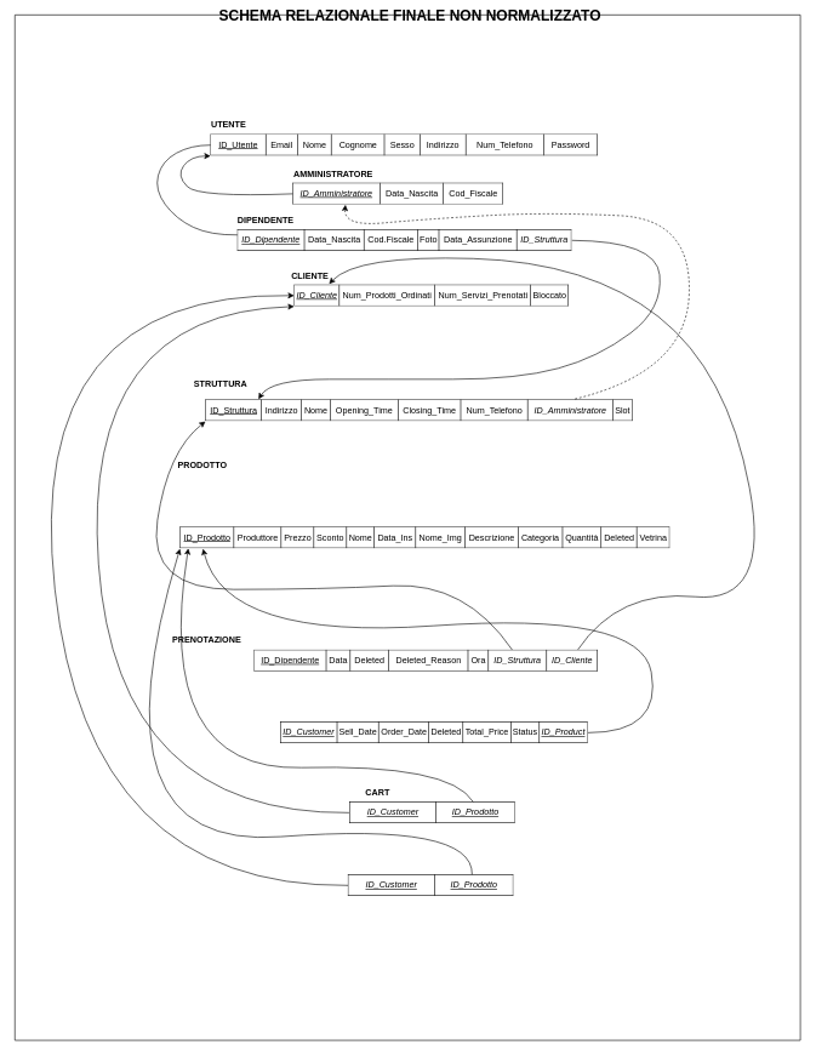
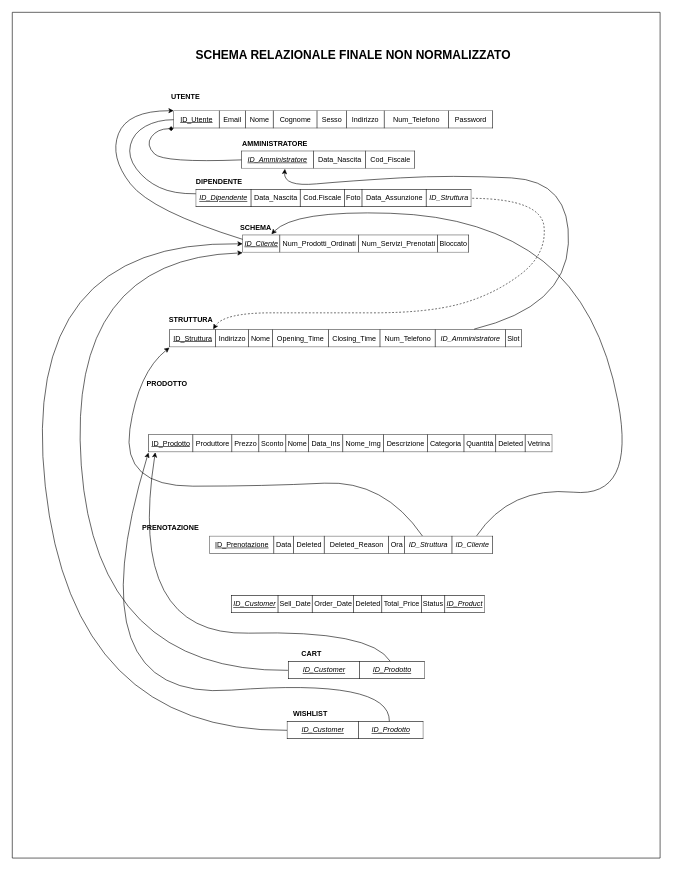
  <mxCell id="0" />
  <mxCell id="1" parent="0" />
  <mxCell id="2" value="&lt;table border=&quot;1&quot; width=&quot;100%&quot; style=&quot;width: 100% ; height: 100% ; border-collapse: collapse ; border: 1px solid rgb(0 , 0 , 0)&quot;&gt;&lt;tbody&gt;&lt;tr&gt;&lt;td&gt;&lt;u&gt;&lt;i&gt;ID_Dipendente&lt;/i&gt;&lt;/u&gt;&lt;/td&gt;&lt;td&gt;Data_Nascita&lt;/td&gt;&lt;td&gt;Cod.Fiscale&lt;/td&gt;&lt;td&gt;Foto&lt;/td&gt;&lt;td&gt;Data_Assunzione&lt;/td&gt;&lt;td&gt;&lt;i&gt;ID_Struttura&lt;/i&gt;&lt;/td&gt;&lt;/tr&gt;&lt;/tbody&gt;&lt;/table&gt;" style="text;html=1;strokeColor=none;fillColor=none;overflow=fill;align=center;" parent="1" vertex="1"><mxGeometry x="326" y="315" width="460" height="30" as="geometry" /></mxCell>
  <mxCell id="3" value="&lt;b&gt;DIPENDENTE&lt;/b&gt;" style="text;html=1;strokeColor=none;fillColor=none;align=center;verticalAlign=middle;whiteSpace=wrap;rounded=0;" parent="1" vertex="1"><mxGeometry x="345" y="292" width="40" height="20" as="geometry" /></mxCell>
  <mxCell id="4" value="&lt;table border=&quot;1&quot; width=&quot;100%&quot; style=&quot;width: 100% ; height: 100% ; border-collapse: collapse ; border: 1px solid rgb(0 , 0 , 0)&quot;&gt;&lt;tbody&gt;&lt;tr&gt;&lt;td&gt;&lt;u&gt;ID_Struttura&lt;/u&gt;&lt;/td&gt;&lt;td&gt;Indirizzo&lt;/td&gt;&lt;td&gt;Nome&lt;/td&gt;&lt;td&gt;Opening_Time&lt;/td&gt;&lt;td&gt;Closing_Time&lt;/td&gt;&lt;td&gt;Num_Telefono&lt;/td&gt;&lt;td&gt;&lt;i&gt;ID_Amministratore&lt;/i&gt;&lt;/td&gt;&lt;td&gt;Slot&lt;/td&gt;&lt;/tr&gt;&lt;/tbody&gt;&lt;/table&gt;" style="text;html=1;strokeColor=none;fillColor=none;overflow=fill;align=center;" parent="1" vertex="1"><mxGeometry x="282" y="549" width="588" height="30" as="geometry" /></mxCell>
- <mxCell id="5" value="&lt;b&gt;STRUTTURA&lt;/b&gt;" style="text;html=1;strokeColor=none;fillColor=none;align=center;verticalAlign=middle;whiteSpace=wrap;rounded=0;" parent="1" vertex="1"><mxGeometry x="283" y="517" width="40" height="20" as="geometry" /></mxCell>
- <mxCell id="6" value="&lt;table border=&quot;1&quot; width=&quot;100%&quot; style=&quot;width: 100% ; height: 100% ; border-collapse: collapse ; border: 1px solid rgb(0 , 0 , 0)&quot;&gt;&lt;tbody&gt;&lt;tr&gt;&lt;td&gt;&lt;u&gt;ID_Dipendente&lt;/u&gt;&lt;/td&gt;&lt;td&gt;Data&lt;/td&gt;&lt;td&gt;Deleted&lt;/td&gt;&lt;td&gt;Deleted_Reason&lt;/td&gt;&lt;td&gt;Ora&lt;/td&gt;&lt;td&gt;&lt;i&gt;ID_Struttura&lt;/i&gt;&lt;/td&gt;&lt;td&gt;&lt;i&gt;ID_Cliente&lt;/i&gt;&lt;/td&gt;&lt;/tr&gt;&lt;/tbody&gt;&lt;/table&gt;" style="text;html=1;strokeColor=none;fillColor=none;overflow=fill;align=center;" parent="1" vertex="1"><mxGeometry x="349" y="893" width="473" height="30" as="geometry" /></mxCell>
+ <mxCell id="5" value="&lt;b&gt;STRUTTURA&lt;/b&gt;" style="text;html=1;strokeColor=none;fillColor=none;align=center;verticalAlign=middle;whiteSpace=wrap;rounded=0;" parent="1" vertex="1"><mxGeometry x="298" y="522" width="40" height="20" as="geometry" /></mxCell>
+ <mxCell id="6" value="&lt;table border=&quot;1&quot; width=&quot;100%&quot; style=&quot;width: 100% ; height: 100% ; border-collapse: collapse ; border: 1px solid rgb(0 , 0 , 0)&quot;&gt;&lt;tbody&gt;&lt;tr&gt;&lt;td&gt;&lt;u&gt;ID_Prenotazione&lt;/u&gt;&lt;/td&gt;&lt;td&gt;Data&lt;/td&gt;&lt;td&gt;Deleted&lt;/td&gt;&lt;td&gt;Deleted_Reason&lt;/td&gt;&lt;td&gt;Ora&lt;/td&gt;&lt;td&gt;&lt;i&gt;ID_Struttura&lt;/i&gt;&lt;/td&gt;&lt;td&gt;&lt;i&gt;ID_Cliente&lt;/i&gt;&lt;/td&gt;&lt;/tr&gt;&lt;/tbody&gt;&lt;/table&gt;" style="text;html=1;strokeColor=none;fillColor=none;overflow=fill;align=center;" parent="1" vertex="1"><mxGeometry x="349" y="893" width="473" height="30" as="geometry" /></mxCell>
  <mxCell id="7" value="&lt;b&gt;PRENOTAZIONE&lt;/b&gt;" style="text;html=1;strokeColor=none;fillColor=none;align=center;verticalAlign=middle;whiteSpace=wrap;rounded=0;" parent="1" vertex="1"><mxGeometry x="264" y="870" width="40" height="20" as="geometry" /></mxCell>
  <mxCell id="8" value="&lt;table style=&quot;width: 100% ; height: 100% ; border-collapse: collapse ; border: 1px solid rgb(0 , 0 , 0)&quot; width=&quot;100%&quot; border=&quot;1&quot;&gt;&lt;tbody&gt;&lt;tr&gt;&lt;td&gt;&lt;u&gt;&lt;i&gt;ID_Cliente&lt;/i&gt;&lt;/u&gt;&lt;/td&gt;&lt;td&gt;Num_Prodotti_Ordinati&lt;/td&gt;&lt;td&gt;Num_Servizi_Prenotati&lt;/td&gt;&lt;td&gt;Bloccato&lt;/td&gt;&lt;/tr&gt;&lt;/tbody&gt;&lt;/table&gt;" style="text;html=1;strokeColor=none;fillColor=none;overflow=fill;align=center;" parent="1" vertex="1"><mxGeometry x="404" y="391" width="378" height="30" as="geometry" /></mxCell>
- <mxCell id="9" value="&lt;b&gt;CLIENTE&lt;/b&gt;" style="text;html=1;strokeColor=none;fillColor=none;align=center;verticalAlign=middle;whiteSpace=wrap;rounded=0;" parent="1" vertex="1"><mxGeometry x="405.5" y="369" width="40" height="20" as="geometry" /></mxCell>
+ <mxCell id="9" value="&lt;b&gt;SCHEMA&lt;/b&gt;" style="text;html=1;strokeColor=none;fillColor=none;align=center;verticalAlign=middle;whiteSpace=wrap;rounded=0;" parent="1" vertex="1"><mxGeometry x="405.5" y="369" width="40" height="20" as="geometry" /></mxCell>
  <mxCell id="10" value="&lt;table border=&quot;1&quot; width=&quot;100%&quot; style=&quot;width: 100% ; height: 100% ; border-collapse: collapse ; border: 1px solid rgb(0 , 0 , 0)&quot;&gt;&lt;tbody&gt;&lt;tr&gt;&lt;td&gt;&lt;u&gt;ID_Prodotto&lt;/u&gt;&lt;/td&gt;&lt;td&gt;Produttore&lt;/td&gt;&lt;td&gt;Prezzo&lt;/td&gt;&lt;td&gt;Sconto&lt;/td&gt;&lt;td&gt;Nome&lt;/td&gt;&lt;td&gt;Data_Ins&lt;/td&gt;&lt;td&gt;Nome_Img&lt;/td&gt;&lt;td&gt;Descrizione&lt;/td&gt;&lt;td&gt;Categoria&lt;/td&gt;&lt;td&gt;Quantità&lt;/td&gt;&lt;td&gt;Deleted&lt;/td&gt;&lt;td&gt;Vetrina&lt;/td&gt;&lt;/tr&gt;&lt;/tbody&gt;&lt;/table&gt;" style="text;html=1;strokeColor=none;fillColor=none;overflow=fill;align=center;" parent="1" vertex="1"><mxGeometry x="247" y="724" width="674" height="30" as="geometry" /></mxCell>
  <mxCell id="11" value="&lt;b&gt;PRODOTTO&lt;/b&gt;" style="text;html=1;strokeColor=none;fillColor=none;align=center;verticalAlign=middle;whiteSpace=wrap;rounded=0;" parent="1" vertex="1"><mxGeometry x="258" y="630" width="40" height="20" as="geometry" /></mxCell>
- <mxCell id="12" value="" style="curved=1;endArrow=none;html=1;entryX=1;entryY=0.5;entryDx=0;entryDy=0;exitX=0.124;exitY=-0.02;exitDx=0;exitDy=0;exitPerimeter=0;endFill=0;startArrow=classic;startFill=1;" parent="1" source="4" target="2" edge="1"><mxGeometry width="50" height="50" relative="1" as="geometry"><mxPoint x="382" y="494" as="sourcePoint" /><mxPoint x="882" y="454" as="targetPoint" /><Array as="points"><mxPoint x="372" y="521" /><mxPoint x="532" y="521" /><mxPoint x="712" y="521" /><mxPoint x="822" y="491" /><mxPoint x="911" y="424" /><mxPoint x="902" y="331" /></Array></mxGeometry></mxCell>
- <mxCell id="13" value="" style="curved=1;endArrow=classic;html=1;entryX=0.25;entryY=1;entryDx=0;entryDy=0;fontColor=#FF0505;strokeColor=#000000;exitX=0.864;exitY=-0.029;exitDx=0;exitDy=0;exitPerimeter=0;dashed=1;" parent="1" source="4" target="17" edge="1"><mxGeometry width="50" height="50" relative="1" as="geometry"><mxPoint x="482" y="464" as="sourcePoint" /><mxPoint x="532" y="414" as="targetPoint" /><Array as="points"><mxPoint x="942" y="511" /><mxPoint x="952" y="301" /><mxPoint x="752" y="291" /><mxPoint x="582" y="301" /><mxPoint x="472" y="311" /></Array></mxGeometry></mxCell>
+ <mxCell id="12" value="" style="curved=1;endArrow=none;html=1;entryX=1;entryY=0.5;entryDx=0;entryDy=0;exitX=0.124;exitY=-0.02;exitDx=0;exitDy=0;exitPerimeter=0;endFill=0;startArrow=classic;startFill=1;dashed=1;" parent="1" source="4" target="2" edge="1"><mxGeometry width="50" height="50" relative="1" as="geometry"><mxPoint x="382" y="494" as="sourcePoint" /><mxPoint x="882" y="454" as="targetPoint" /><Array as="points"><mxPoint x="372" y="521" /><mxPoint x="532" y="521" /><mxPoint x="712" y="521" /><mxPoint x="822" y="491" /><mxPoint x="911" y="424" /><mxPoint x="902" y="331" /></Array></mxGeometry></mxCell>
+ <mxCell id="13" value="" style="curved=1;endArrow=classic;html=1;entryX=0.25;entryY=1;entryDx=0;entryDy=0;fontColor=#FF0505;strokeColor=#000000;exitX=0.864;exitY=-0.029;exitDx=0;exitDy=0;exitPerimeter=0;" parent="1" source="4" target="17" edge="1"><mxGeometry width="50" height="50" relative="1" as="geometry"><mxPoint x="482" y="464" as="sourcePoint" /><mxPoint x="532" y="414" as="targetPoint" /><Array as="points"><mxPoint x="942" y="511" /><mxPoint x="952" y="301" /><mxPoint x="752" y="291" /><mxPoint x="582" y="301" /><mxPoint x="472" y="311" /></Array></mxGeometry></mxCell>
  <mxCell id="14" value="" style="curved=1;endArrow=classic;html=1;strokeColor=#000000;entryX=0.127;entryY=-0.038;entryDx=0;entryDy=0;exitX=0.941;exitY=-0.006;exitDx=0;exitDy=0;exitPerimeter=0;entryPerimeter=0;" parent="1" source="6" target="8" edge="1"><mxGeometry width="50" height="50" relative="1" as="geometry"><mxPoint x="580" y="643" as="sourcePoint" /><mxPoint x="320" y="373" as="targetPoint" /><Array as="points"><mxPoint x="850" y="810" /><mxPoint x="1060" y="830" /><mxPoint x="1000" y="510" /><mxPoint x="810" y="360" /><mxPoint x="490" y="350" /></Array></mxGeometry></mxCell>
  <mxCell id="15" value="&lt;table border=&quot;1&quot; width=&quot;100%&quot; style=&quot;width: 100% ; height: 100% ; border-collapse: collapse ; border: 1px solid rgb(0 , 0 , 0)&quot;&gt;&lt;tbody&gt;&lt;tr&gt;&lt;td&gt;&lt;u&gt;ID_Customer&lt;/u&gt;&lt;/td&gt;&lt;td&gt;&lt;span style=&quot;font-style: normal&quot;&gt;Sell_Date&lt;/span&gt;&lt;/td&gt;&lt;td&gt;&lt;span style=&quot;font-style: normal&quot;&gt;Order_Date&lt;/span&gt;&lt;/td&gt;&lt;td&gt;&lt;span style=&quot;font-style: normal&quot;&gt;Deleted&lt;/span&gt;&lt;/td&gt;&lt;td&gt;&lt;span style=&quot;font-style: normal&quot;&gt;Total_Price&lt;/span&gt;&lt;/td&gt;&lt;td&gt;&lt;span style=&quot;font-style: normal&quot;&gt;Status&lt;/span&gt;&lt;/td&gt;&lt;td&gt;&lt;u&gt;ID_Product&lt;/u&gt;&lt;/td&gt;&lt;/tr&gt;&lt;/tbody&gt;&lt;/table&gt;" style="text;html=1;strokeColor=none;fillColor=none;overflow=fill;align=center;fontStyle=2" parent="1" vertex="1"><mxGeometry x="385" y="992" width="423" height="30" as="geometry" /></mxCell>
- <mxCell id="16" value="" style="curved=1;endArrow=classic;html=1;strokeColor=#000000;exitX=1;exitY=0.5;exitDx=0;exitDy=0;entryX=0.047;entryY=1.004;entryDx=0;entryDy=0;entryPerimeter=0;" parent="1" source="15" target="10" edge="1"><mxGeometry width="50" height="50" relative="1" as="geometry"><mxPoint x="242" y="927" as="sourcePoint" /><mxPoint x="321" y="751" as="targetPoint" /><Array as="points"><mxPoint x="910" y="1007" /><mxPoint x="880" y="840" /><mxPoint x="310" y="880" /></Array></mxGeometry></mxCell>
  <mxCell id="17" value="&lt;table border=&quot;1&quot; width=&quot;100%&quot; style=&quot;width: 100% ; height: 100% ; border-collapse: collapse ; border: 1px solid rgb(0 , 0 , 0)&quot;&gt;&lt;tbody&gt;&lt;tr&gt;&lt;td&gt;&lt;u&gt;&lt;i&gt;ID_Amministratore&lt;/i&gt;&lt;/u&gt;&lt;/td&gt;&lt;td&gt;Data_Nascita&lt;/td&gt;&lt;td&gt;Cod_Fiscale&lt;/td&gt;&lt;/tr&gt;&lt;/tbody&gt;&lt;/table&gt;" style="text;html=1;strokeColor=none;fillColor=none;overflow=fill;align=center;" parent="1" vertex="1"><mxGeometry x="402" y="251" width="290" height="30" as="geometry" /></mxCell>
  <mxCell id="18" value="&lt;b&gt;AMMINISTRATORE&lt;/b&gt;" style="text;html=1;strokeColor=none;fillColor=none;align=center;verticalAlign=middle;whiteSpace=wrap;rounded=0;" parent="1" vertex="1"><mxGeometry x="438" y="229" width="40" height="20" as="geometry" /></mxCell>
  <mxCell id="19" value="&lt;table border=&quot;1&quot; width=&quot;100%&quot; style=&quot;width: 100% ; height: 100% ; border-collapse: collapse ; border: 1px solid rgb(0 , 0 , 0)&quot;&gt;&lt;tbody&gt;&lt;tr&gt;&lt;td&gt;&lt;u&gt;ID_Utente&lt;/u&gt;&lt;/td&gt;&lt;td&gt;Email&lt;/td&gt;&lt;td&gt;Nome&lt;/td&gt;&lt;td&gt;Cognome&lt;/td&gt;&lt;td&gt;Sesso&lt;/td&gt;&lt;td&gt;Indirizzo&lt;/td&gt;&lt;td&gt;Num_Telefono&lt;/td&gt;&lt;td&gt;Password&lt;/td&gt;&lt;/tr&gt;&lt;/tbody&gt;&lt;/table&gt;" style="text;html=1;strokeColor=none;fillColor=none;overflow=fill;align=center;" parent="1" vertex="1"><mxGeometry x="289" y="184" width="533" height="30" as="geometry" /></mxCell>
- <mxCell id="20" value="&lt;b&gt;UTENTE&lt;/b&gt;" style="text;html=1;strokeColor=none;fillColor=none;align=center;verticalAlign=middle;whiteSpace=wrap;rounded=0;" parent="1" vertex="1"><mxGeometry x="294" y="161" width="40" height="20" as="geometry" /></mxCell>
- <mxCell id="21" value="" style="curved=1;endArrow=classic;html=1;entryX=0;entryY=1;entryDx=0;entryDy=0;exitX=0;exitY=0.5;exitDx=0;exitDy=0;" parent="1" source="17" target="19" edge="1"><mxGeometry width="50" height="50" relative="1" as="geometry"><mxPoint x="232" y="291" as="sourcePoint" /><mxPoint x="282" y="241" as="targetPoint" /><Array as="points"><mxPoint x="272" y="271" /><mxPoint x="242" y="241" /><mxPoint x="262" y="214" /></Array></mxGeometry></mxCell>
+ <mxCell id="20" value="&lt;b&gt;UTENTE&lt;/b&gt;" style="text;html=1;strokeColor=none;fillColor=none;align=center;verticalAlign=middle;whiteSpace=wrap;rounded=0;" parent="1" vertex="1"><mxGeometry x="289" y="151" width="40" height="20" as="geometry" /></mxCell>
+ <mxCell id="21" value="" style="curved=1;endArrow=diamond;html=1;entryX=0;entryY=1;entryDx=0;entryDy=0;exitX=0;exitY=0.5;exitDx=0;exitDy=0;" parent="1" source="17" target="19" edge="1"><mxGeometry width="50" height="50" relative="1" as="geometry"><mxPoint x="232" y="291" as="sourcePoint" /><mxPoint x="282" y="241" as="targetPoint" /><Array as="points"><mxPoint x="272" y="271" /><mxPoint x="242" y="241" /><mxPoint x="262" y="214" /></Array></mxGeometry></mxCell>
  <mxCell id="22" value="" style="curved=1;endArrow=none;html=1;entryX=0;entryY=0.5;entryDx=0;entryDy=0;exitX=0;exitY=0.25;exitDx=0;exitDy=0;" parent="1" source="2" target="19" edge="1"><mxGeometry width="50" height="50" relative="1" as="geometry"><mxPoint x="212" y="341" as="sourcePoint" /><mxPoint x="262" y="291" as="targetPoint" /><Array as="points"><mxPoint x="289" y="323" /><mxPoint x="242" y="301" /><mxPoint x="212" y="261" /><mxPoint x="222" y="221" /><mxPoint x="262" y="199" /></Array></mxGeometry></mxCell>
- <mxCell id="24" value="&lt;b&gt;&lt;font style=&quot;font-size: 20px&quot;&gt;SCHEMA RELAZIONALE FINALE NON NORMALIZZATO&lt;/font&gt;&lt;/b&gt;" style="text;html=1;strokeColor=none;fillColor=none;align=left;verticalAlign=middle;whiteSpace=wrap;rounded=0;" parent="1" vertex="1"><mxGeometry x="299" y="11" width="606" height="20" as="geometry" /></mxCell>
+ <mxCell id="23" value="" style="curved=1;endArrow=classic;html=1;entryX=0;entryY=0;entryDx=0;entryDy=0;exitX=0;exitY=0.25;exitDx=0;exitDy=0;" parent="1" source="8" target="19" edge="1"><mxGeometry width="50" height="50" relative="1" as="geometry"><mxPoint x="202" y="331" as="sourcePoint" /><mxPoint x="252" y="281" as="targetPoint" /><Array as="points"><mxPoint x="252" y="351" /><mxPoint x="182" y="261" /><mxPoint x="212" y="184" /></Array></mxGeometry></mxCell>
+ <mxCell id="24" value="&lt;b&gt;&lt;font style=&quot;font-size: 20px&quot;&gt;SCHEMA RELAZIONALE FINALE NON NORMALIZZATO&lt;/font&gt;&lt;/b&gt;" style="text;html=1;strokeColor=none;fillColor=none;align=left;verticalAlign=middle;whiteSpace=wrap;rounded=0;" parent="1" vertex="1"><mxGeometry x="324" y="81" width="606" height="20" as="geometry" /></mxCell>
  <mxCell id="25" value="" style="endArrow=none;html=1;rounded=0;strokeColor=#000000;" parent="1" edge="1"><mxGeometry relative="1" as="geometry"><mxPoint x="20" y="1430" as="sourcePoint" /><mxPoint x="20" y="20" as="targetPoint" /></mxGeometry></mxCell>
  <mxCell id="26" value="" style="endArrow=none;html=1;rounded=0;strokeColor=#000000;" parent="1" edge="1"><mxGeometry relative="1" as="geometry"><mxPoint x="20" y="20" as="sourcePoint" /><mxPoint x="1100" y="20" as="targetPoint" /></mxGeometry></mxCell>
  <mxCell id="27" value="" style="endArrow=none;html=1;rounded=0;strokeColor=#000000;" parent="1" edge="1"><mxGeometry relative="1" as="geometry"><mxPoint x="1100" y="1430" as="sourcePoint" /><mxPoint x="1100" y="20" as="targetPoint" /></mxGeometry></mxCell>
  <mxCell id="28" value="" style="endArrow=none;html=1;rounded=0;strokeColor=#000000;" parent="1" edge="1"><mxGeometry relative="1" as="geometry"><mxPoint x="20" y="1430" as="sourcePoint" /><mxPoint x="1100" y="1430" as="targetPoint" /></mxGeometry></mxCell>
  <mxCell id="29" value="" style="curved=1;endArrow=classic;html=1;entryX=0;entryY=1;entryDx=0;entryDy=0;exitX=0.75;exitY=0;exitDx=0;exitDy=0;" parent="1" source="6" target="4" edge="1"><mxGeometry width="50" height="50" relative="1" as="geometry"><mxPoint x="202" y="761" as="sourcePoint" /><mxPoint x="252" y="711" as="targetPoint" /><Array as="points"><mxPoint x="640" y="800" /><mxPoint x="440" y="810" /><mxPoint x="202" y="810" /><mxPoint x="230" y="620" /></Array></mxGeometry></mxCell>
  <mxCell id="30" value="&lt;table border=&quot;1&quot; width=&quot;100%&quot; style=&quot;width: 100% ; height: 100% ; border-collapse: collapse ; border: 1px solid rgb(0 , 0 , 0)&quot;&gt;&lt;tbody&gt;&lt;tr&gt;&lt;td&gt;&lt;u&gt;ID_Customer&lt;/u&gt;&lt;/td&gt;&lt;td&gt;&lt;u&gt;ID_Prodotto&lt;/u&gt;&lt;/td&gt;&lt;/tr&gt;&lt;/tbody&gt;&lt;/table&gt;" style="text;html=1;strokeColor=none;fillColor=none;overflow=fill;align=center;fontStyle=2" vertex="1" parent="1"><mxGeometry x="479.5" y="1102" width="227.5" height="30" as="geometry" /></mxCell>
  <mxCell id="31" value="&lt;b&gt;CART&lt;/b&gt;" style="text;html=1;strokeColor=none;fillColor=none;align=center;verticalAlign=middle;whiteSpace=wrap;rounded=0;" vertex="1" parent="1"><mxGeometry x="490.5" y="1080" width="55.5" height="20" as="geometry" /></mxCell>
  <mxCell id="32" value="&lt;table border=&quot;1&quot; width=&quot;100%&quot; style=&quot;width: 100% ; height: 100% ; border-collapse: collapse ; border: 1px solid rgb(0 , 0 , 0)&quot;&gt;&lt;tbody&gt;&lt;tr&gt;&lt;td&gt;&lt;u&gt;ID_Customer&lt;/u&gt;&lt;/td&gt;&lt;td&gt;&lt;u&gt;ID_Prodotto&lt;/u&gt;&lt;/td&gt;&lt;/tr&gt;&lt;/tbody&gt;&lt;/table&gt;" style="text;html=1;strokeColor=none;fillColor=none;overflow=fill;align=center;fontStyle=2" vertex="1" parent="1"><mxGeometry x="478" y="1202" width="227.5" height="30" as="geometry" /></mxCell>
+ <mxCell id="33" value="&lt;b&gt;WISHLIST&lt;/b&gt;" style="text;html=1;strokeColor=none;fillColor=none;align=center;verticalAlign=middle;whiteSpace=wrap;rounded=0;" vertex="1" parent="1"><mxGeometry x="489" y="1180" width="55.5" height="20" as="geometry" /></mxCell>
  <mxCell id="34" value="" style="curved=1;endArrow=classic;html=1;exitX=0.75;exitY=0;exitDx=0;exitDy=0;entryX=0;entryY=1;entryDx=0;entryDy=0;" edge="1" parent="1" source="32" target="10"><mxGeometry width="50" height="50" relative="1" as="geometry"><mxPoint x="160" y="1020" as="sourcePoint" /><mxPoint x="210" y="970" as="targetPoint" /><Array as="points"><mxPoint x="650" y="1130" /><mxPoint x="120" y="1170" /></Array></mxGeometry></mxCell>
  <mxCell id="35" value="" style="curved=1;endArrow=classic;html=1;exitX=0.75;exitY=0;exitDx=0;exitDy=0;entryX=0.017;entryY=0.986;entryDx=0;entryDy=0;entryPerimeter=0;" edge="1" parent="1" source="30" target="10"><mxGeometry width="50" height="50" relative="1" as="geometry"><mxPoint x="170" y="1120" as="sourcePoint" /><mxPoint x="220" y="1070" as="targetPoint" /><Array as="points"><mxPoint x="618" y="1050" /><mxPoint x="210" y="1060" /></Array></mxGeometry></mxCell>
  <mxCell id="36" value="" style="curved=1;endArrow=classic;html=1;entryX=0;entryY=0.5;entryDx=0;entryDy=0;exitX=0;exitY=0.5;exitDx=0;exitDy=0;" edge="1" parent="1" source="32" target="8"><mxGeometry width="50" height="50" relative="1" as="geometry"><mxPoint x="180" y="1040" as="sourcePoint" /><mxPoint x="230" y="990" as="targetPoint" /><Array as="points"><mxPoint x="120" y="1220" /><mxPoint x="30" y="400" /></Array></mxGeometry></mxCell>
  <mxCell id="37" value="" style="curved=1;endArrow=classic;html=1;entryX=0;entryY=1;entryDx=0;entryDy=0;exitX=0;exitY=0.5;exitDx=0;exitDy=0;" edge="1" parent="1" source="30" target="8"><mxGeometry width="50" height="50" relative="1" as="geometry"><mxPoint x="110" y="741" as="sourcePoint" /><mxPoint x="160" y="691" as="targetPoint" /><Array as="points"><mxPoint x="160" y="1120" /><mxPoint x="110" y="430" /></Array></mxGeometry></mxCell>
